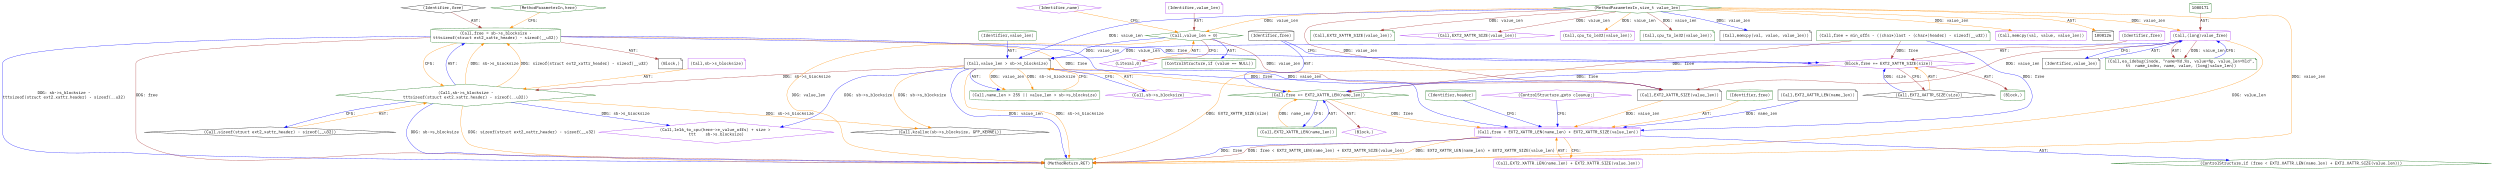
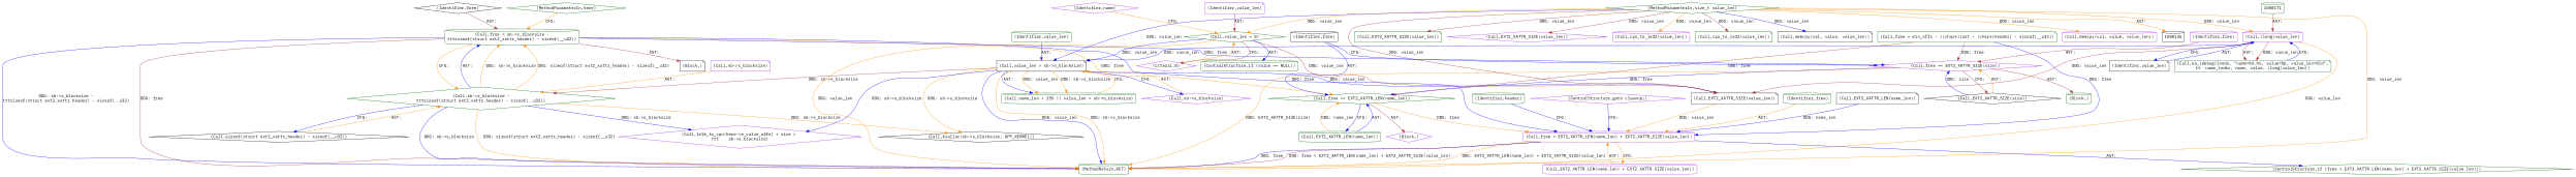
  digraph {
    fontname="IBM Plex Mono"
    node [color=darkgreen fontname="IBM Plex Mono" shape=cylinder]
    edge [color=darkorange fontname="IBM Plex Mono"]
    n1 [label="(Call,free = sb->s_blocksize -\n\t\t\tsizeof(struct ext2_xattr_header) - sizeof(__u32))"]
    n2 [label="(Call,sb->s_blocksize -\n\t\t\tsizeof(struct ext2_xattr_header) - sizeof(__u32))" shape=diamond]
-   n3 [color=purple label="(Block,free += EXT2_XATTR_SIZE(size))" shape=diamond]
+   n3 [color=purple label="(Call,free += EXT2_XATTR_SIZE(size))" shape=diamond]
    n4 [label="(Call,free += EXT2_XATTR_LEN(name_len))" shape=diamond]
    n5 [color=purple label="(Call,free < EXT2_XATTR_LEN(name_len) + EXT2_XATTR_SIZE(value_len))"]
    n6 [label="(MethodReturn,RET)"]
    n7 [color=black label="(Block,)" shape=note]
    n8 [color=black label="(Call,sizeof(struct ext2_xattr_header) - sizeof(__u32))" shape=diamond]
    n9 [color=black label="(Call,kzalloc(sb->s_blocksize, GFP_KERNEL))" shape=diamond]
    n10 [color=purple label="(Call,le16_to_cpu(here->e_value_offs) + size > \n\t\t\t    sb->s_blocksize)" shape=diamond]
    n11 [color=black label="(Call,EXT2_XATTR_SIZE(size))" shape=diamond]
    n12 [label="(Block,)"]
    n13 [label="(Call,EXT2_XATTR_LEN(name_len))"]
    n14 [color=purple label="(Block,)" shape=diamond]
    n15 [label="(ControlStructure,if (free < EXT2_XATTR_LEN(name_len) + EXT2_XATTR_SIZE(value_len)))" shape=diamond]
    n16 [color=purple label="(Call,EXT2_XATTR_LEN(name_len) + EXT2_XATTR_SIZE(value_len))"]
    n17 [color=black label="(Call,value_len > sb->s_blocksize)" shape=note]
    n18 [label="(Call,name_len > 255 || value_len > sb->s_blocksize)"]
    n19 [color=black label="(Call,EXT2_XATTR_SIZE(value_len))" shape=note]
    n20 [color=purple label="(Call,sb->s_blocksize)" shape=diamond]
    n21 [label="(Call,value_len = 0)" shape=diamond]
    n22 [color=purple label="(Literal,0)" shape=diamond]
    n23 [label="(ControlStructure,if (value == NULL))"]
    n24 [label="(MethodParameterIn,size_t value_len)" shape=diamond]
-   n25 [color=purple label="(Call,(long)value_free)"]
+   n25 [color=purple label="(Call,(long)value_len)"]
    n26 [label="(Call,EXT2_XATTR_SIZE(value_len))" shape=note]
    n27 [color=purple label="(Call,EXT2_XATTR_SIZE(value_len))" shape=diamond]
    n28 [color=purple label="(Call,cpu_to_le32(value_len))"]
    n29 [label="(Call,cpu_to_le32(value_len))" shape=note]
    n30 [color=black label="(Call,memcpy(val, value, value_len))" shape=note]
    n31 [color=purple label="(Call,memcpy(val, value, value_len))"]
    1000126 [color=black]
    n33 [label="(Call,ea_idebug(inode, \"name=%d.%s, value=%p, value_len=%ld\",\n\t\t  name_index, name, value, (long)value_len))" shape=note]
    n34 [color=black label="(Identifier,value_len)" shape=note]
    n35 [label="(Call,free = min_offs - ((char*)last - (char*)header) - sizeof(__u32))" shape=note]
    n36 [color=purple label="(Identifier,name)" shape=diamond]
    n37 [label="(MethodParameterIn,here)" shape=diamond]
    n38 [label="(Identifier,header)"]
    n39 [color=black label="(Identifier,free)"]
    n40 [color=purple label="(Call,sb->s_blocksize)" shape=note]
    n41 [color=purple label="(Identifier,free)"]
    n42 [color=purple label="(Identifier,value_len)" shape=note]
    n43 [color=purple label="(ControlStructure,goto cleanup;)" shape=diamond]
    n44 [color=black label="(Identifier,free)" shape=diamond]
    n45 [label="(Identifier,free)"]
    n46 [color=black label="(Call,EXT2_XATTR_LEN(name_len))" shape=note]
    n47 [label="(Identifier,value_len)"]
    1000171
    n1 -> n2 [label="CFG: "]
    n1 -> n3 [color=blue label="DDG: free"]
    n1 -> n4 [label="DDG: free"]
    n1 -> n5 [color=blue label="DDG: free"]
    n1 -> n6 [color=blue label="DDG: sb->s_blocksize -\n\t\t\tsizeof(struct ext2_xattr_header) - sizeof(__u32)"]
    n1 -> n6 [color=brown label="DDG: free"]
    n1 -> n7 [color=brown label="AST: "]
    n2 -> n1 [color=blue label="AST: "]
    n2 -> n1 [label="DDG: sb->s_blocksize"]
    n2 -> n1 [label="DDG: sizeof(struct ext2_xattr_header) - sizeof(__u32)"]
    n2 -> n6 [color=blue label="DDG: sb->s_blocksize"]
    n2 -> n6 [label="DDG: sizeof(struct ext2_xattr_header) - sizeof(__u32)"]
    n2 -> n8 [color=blue label="CFG: "]
    n2 -> n9 [label="DDG: sb->s_blocksize"]
    n2 -> n10 [color=blue label="DDG: sb->s_blocksize"]
    n3 -> n4 [color=blue label="DDG: free"]
    n3 -> n6 [label="DDG: EXT2_XATTR_SIZE(size)"]
    n3 -> n11 [color=brown label="CFG: "]
    n3 -> n12 [color=brown label="AST: "]
    n4 -> n5 [label="DDG: free"]
    n4 -> n13 [color=blue label="CFG: "]
    n4 -> n14 [color=brown label="AST: "]
    n5 -> n6 [label="DDG: EXT2_XATTR_LEN(name_len) + EXT2_XATTR_SIZE(value_len)"]
    n5 -> n6 [color=blue label="DDG: free"]
    n5 -> n6 [color=brown label="DDG: free < EXT2_XATTR_LEN(name_len) + EXT2_XATTR_SIZE(value_len)"]
    n5 -> n15 [color=blue label="AST: "]
    n5 -> n16 [label="CFG: "]
    n8 -> n2 [label="AST: "]
    n11 -> n3 [label="AST: "]
    n11 -> n3 [color=blue label="DDG: size"]
    n13 -> n4 [color=blue label="AST: "]
    n13 -> n4 [label="DDG: name_len"]
    n16 -> n5 [label="AST: "]
    n17 -> n2 [color=brown label="DDG: sb->s_blocksize"]
    n17 -> n6 [color=blue label="DDG: value_len"]
    n17 -> n6 [label="DDG: sb->s_blocksize"]
    n17 -> n9 [label="DDG: sb->s_blocksize"]
    n17 -> n10 [color=blue label="DDG: sb->s_blocksize"]
    n17 -> n18 [color=blue label="AST: "]
    n17 -> n18 [label="DDG: value_len"]
    n17 -> n18 [label="DDG: sb->s_blocksize"]
    n17 -> n19 [color=blue label="DDG: value_len"]
    n17 -> n20 [color=blue label="CFG: "]
    n18 -> n17 [label="CFG: "]
    n19 -> n5 [label="DDG: value_len"]
    n20 -> n17 [label="AST: "]
    n21 -> n6 [label="DDG: value_len"]
    n21 -> n17 [color=blue label="DDG: value_len"]
    n21 -> n19 [color=brown label="DDG: value_len"]
    n21 -> n22 [color=brown label="CFG: "]
    n21 -> n23 [color=blue label="AST: "]
    n22 -> n21 [label="AST: "]
    n24 -> n6 [label="DDG: value_len"]
    n24 -> n17 [color=blue label="DDG: value_len"]
    n24 -> n19 [color=brown label="DDG: value_len"]
    n24 -> n21 [label="DDG: value_len"]
    n24 -> n25 [label="DDG: value_len"]
    n24 -> n26 [color=brown label="DDG: value_len"]
    n24 -> n27 [color=brown label="DDG: value_len"]
    n24 -> n28 [label="DDG: value_len"]
    n24 -> n29 [color=brown label="DDG: value_len"]
    n24 -> n30 [color=blue label="DDG: value_len"]
    n24 -> n31 [label="DDG: value_len"]
    n24 -> 1000126 [label="AST: "]
    n25 -> n6 [label="DDG: value_len"]
    n25 -> n17 [color=blue label="DDG: value_len"]
    n25 -> n19 [color=brown label="DDG: value_len"]
    n25 -> n33 [color=brown label="AST: "]
    n25 -> n33 [color=brown label="DDG: value_len"]
    n25 -> n34 [color=blue label="CFG: "]
    n33 -> n25 [color=blue label="CFG: "]
    n34 -> n25 [color=blue label="AST: "]
    n35 -> n3 [color=brown label="DDG: free"]
    n35 -> n4 [color=brown label="DDG: free"]
    n35 -> n5 [color=blue label="DDG: free"]
    n36 -> n21 [label="CFG: "]
    n37 -> n1 [label="CFG: "]
    n38 -> n5 [color=blue label="CFG: "]
    n39 -> n3 [color=blue label="CFG: "]
    n39 -> n4 [color=blue label="AST: "]
    n40 -> n2 [label="AST: "]
    n41 -> n3 [color=brown label="AST: "]
    n42 -> n21 [color=brown label="AST: "]
    n43 -> n5 [color=blue label="CFG: "]
    n44 -> n1 [color=brown label="AST: "]
    n45 -> n5 [label="AST: "]
    n46 -> n5 [color=blue label="DDG: name_len"]
    n47 -> n17 [color=blue label="AST: "]
    1000171 -> n25 [color=brown label="AST: "]
  }
